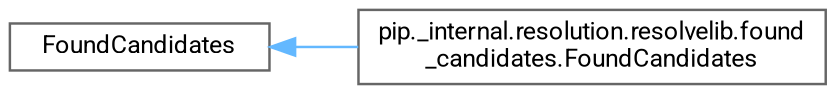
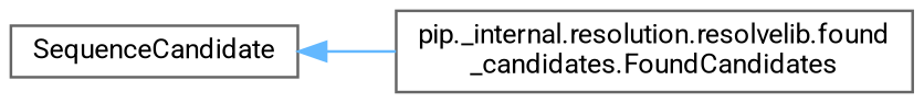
  digraph {
    rankdir=LR
    fontname=Roboto
    node [color=grey40 fillcolor=white fontname=Roboto fontsize=10 shape=box style=filled]
-   n1 [height=0.2 label=FoundCandidates width=0.4]
+   n1 [height=0.2 label=SequenceCandidate width=0.4]
    n2 [height=0.2 label="pip._internal.resolution.resolvelib.found\l_candidates.FoundCandidates" width=0.4]
    n1 -> n2 [color=steelblue1 dir=back fontname=Roboto fontsize=10 labelfontname=Helvetica labelfontsize=10 style=solid]
  }
